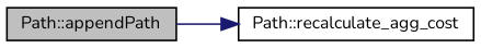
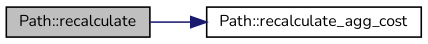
  digraph {
    rankdir=LR
    fontname=Nunito
    node [color=black fontname=Nunito fontsize=10 shape=record style=filled]
-   n1 [fillcolor=grey75 fontcolor=black height=0.2 label="Path::appendPath" width=0.4]
+   n1 [fillcolor=grey75 fontcolor=black height=0.2 label="Path::recalculate" width=0.4]
    n2 [fillcolor=white height=0.2 label="Path::recalculate_agg_cost" width=0.4]
    n1 -> n2 [color=midnightblue fontname=Nunito fontsize=10 labelfontname=Helvetica labelfontsize=10 style=solid]
  }
